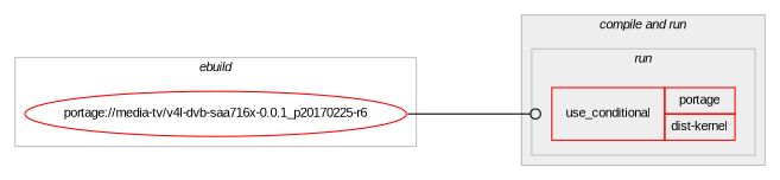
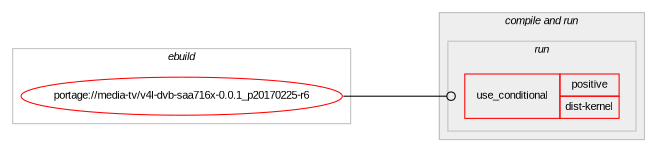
  digraph {
    compound=true
    concentrate=true
    fontname="Liberation Sans"
    fontsize=10
    newrank=true
    rankdir=LR
    ranksep=1.5
    node [color=red fontname="Liberation Sans" fontsize=10]
    n1 [label="portage://media-tv/v4l-dvb-saa716x-0.0.1_p20170225-r6" width=4]
-   n2 [label=<<TABLE BORDER="0" CELLBORDER="1" CELLSPACING="0" CELLPADDING="4"><TR><TD ROWSPAN="3" CELLPADDING="10">use_conditional</TD></TR><TR><TD>portage</TD></TR><TR><TD>dist-kernel</TD></TR></TABLE>> shape=none]
+   n2 [label=<<TABLE BORDER="0" CELLBORDER="1" CELLSPACING="0" CELLPADDING="4"><TR><TD ROWSPAN="3" CELLPADDING="10">use_conditional</TD></TR><TR><TD>positive</TD></TR><TR><TD>dist-kernel</TD></TR></TABLE>> shape=none]
    subgraph cluster_1 {
      color=gray
      label=<<i>ebuild</i>>
      rank=same
      n1
    }
    subgraph cluster_2 {
      color=gray
      label=<<i>dependencies</i>>
      subgraph cluster_3 {
        color=gray
        fillcolor="#eeeeee"
        label=<<i>compile</i>>
        style=filled
      }
      subgraph cluster_4 {
        color=gray
        fillcolor="#eeeeee"
        label=<<i>compile and run</i>>
        style=filled
      }
      subgraph cluster_5 {
        color=gray
        fillcolor="#eeeeee"
        label=<<i>run</i>>
        style=filled
        subgraph sub_6 {
          color=gray
          fillcolor="#eeeeee"
          label=<<i>run</i>>
          style=filled
          n2
        }
      }
    }
    subgraph cluster_7 {
      color=gray
      label=<<i>candidates</i>>
      rank=same
    }
    n1 -> n2 [arrowhead=odot headport=w style=solid tailport=e weight=20 fontname="Liberation Sans"]
  }
